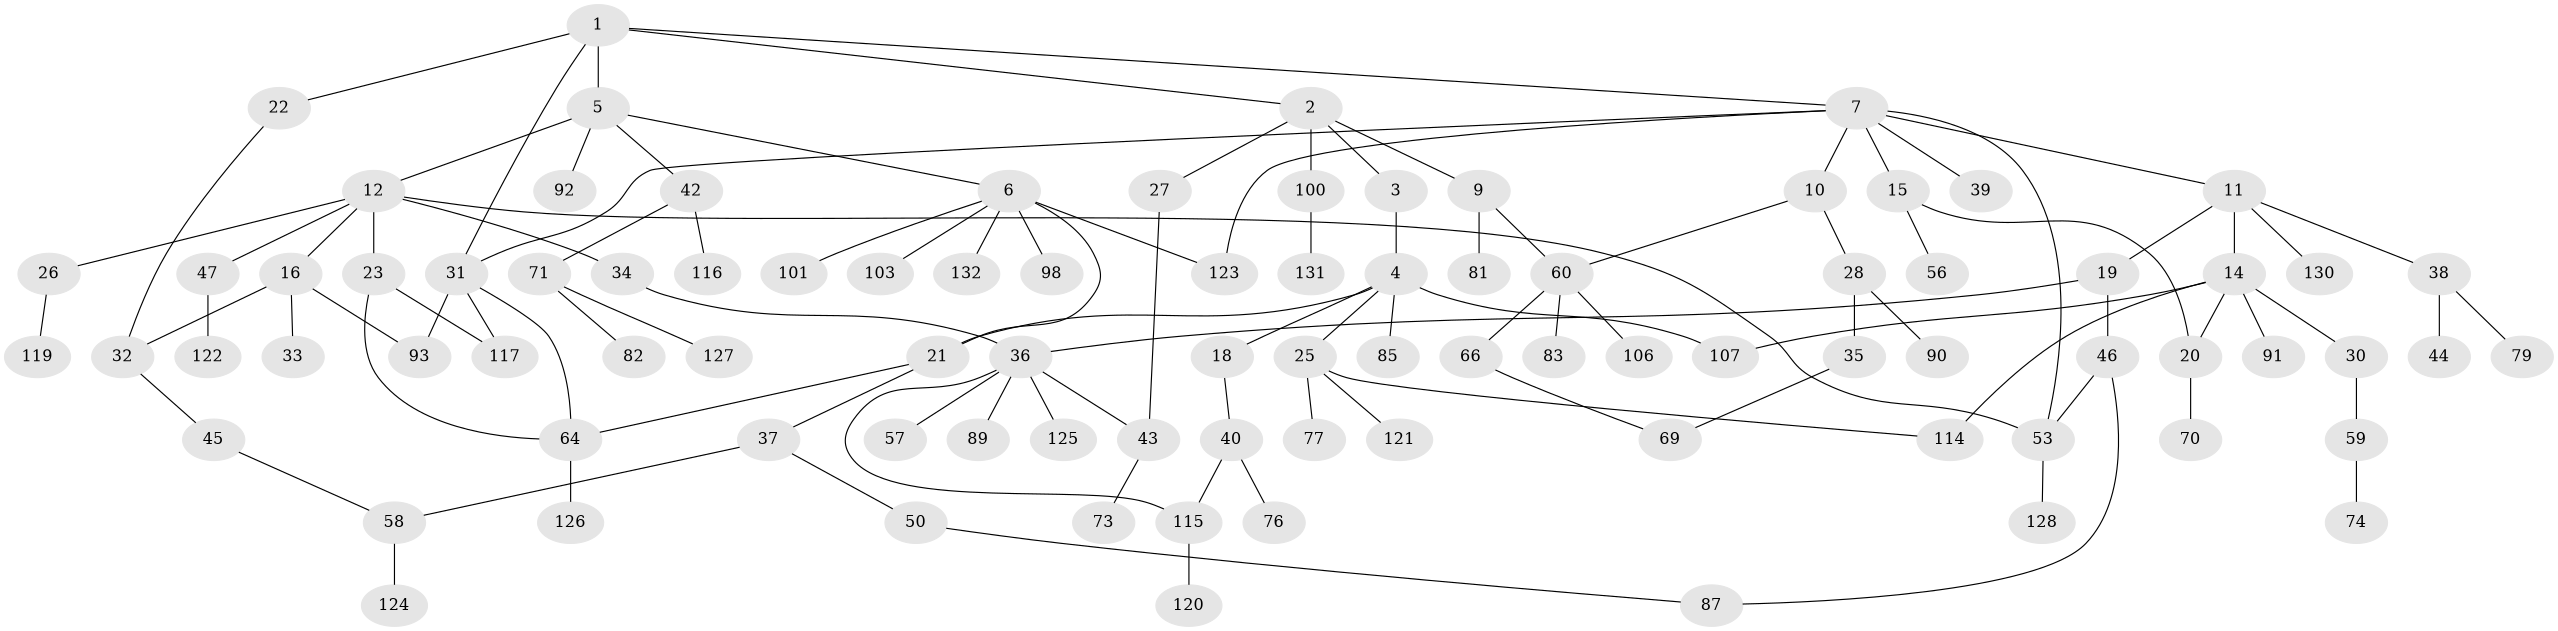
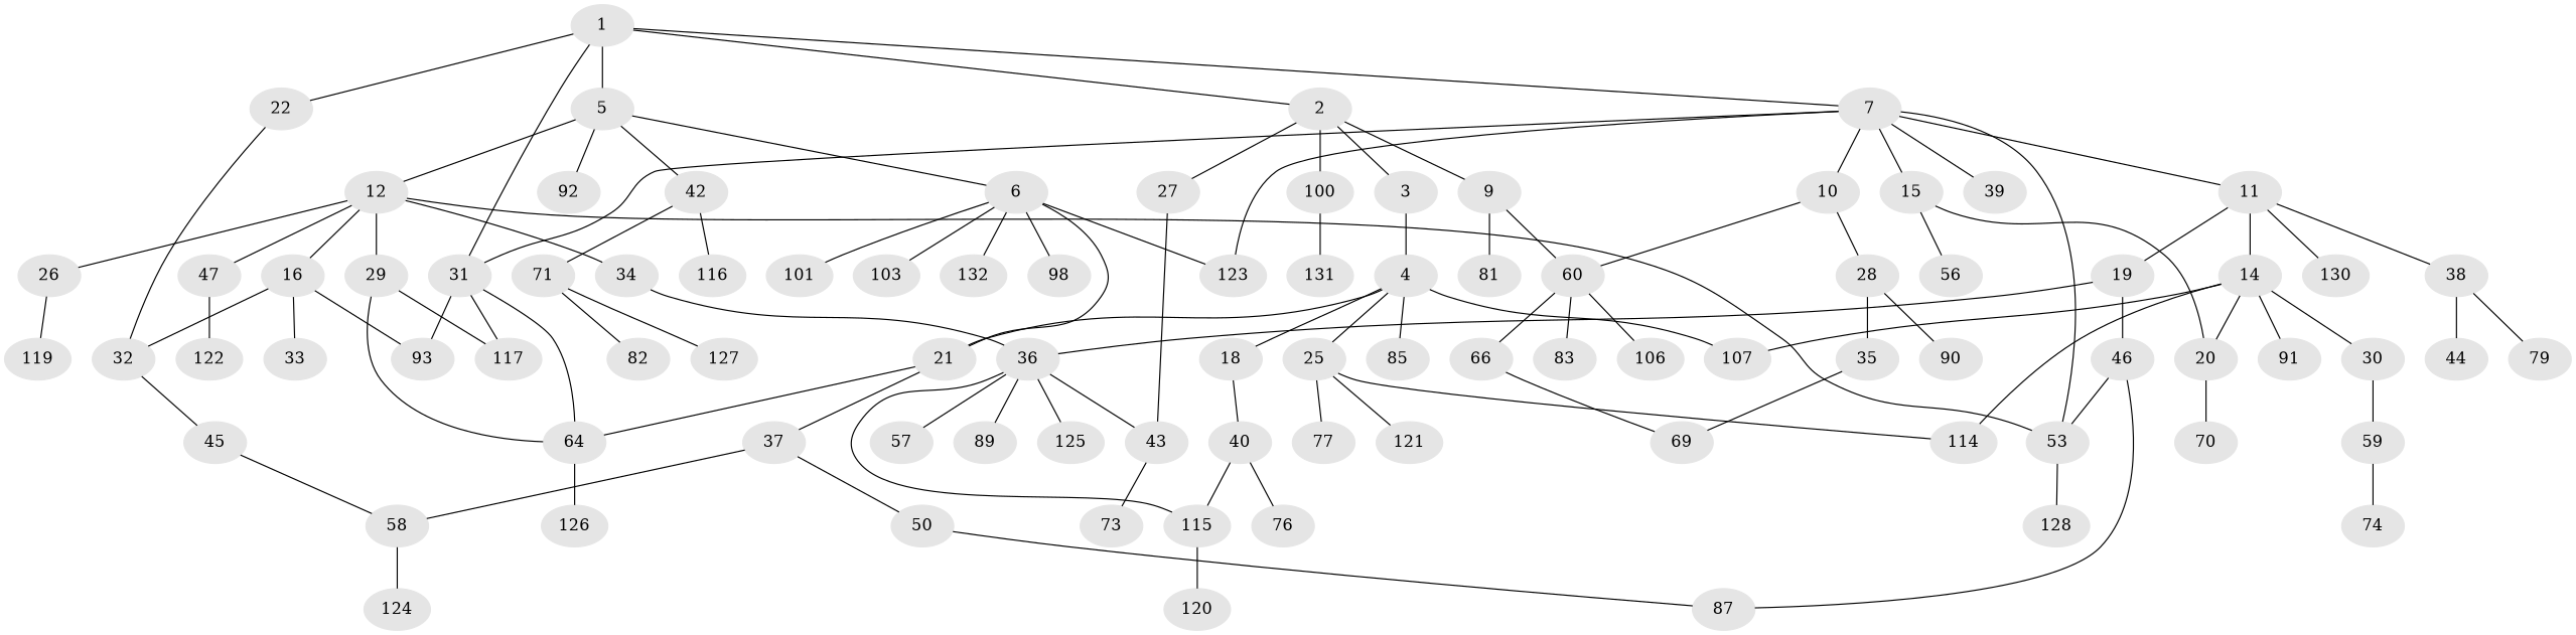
  graph {
    node [color=gray90 style=filled]
    1 [super="+52"]
    2 [super="+63"]
    5 [super="+61"]
    7 [super="+13"]
    22
    31 [super="+72"]
    3
    9 [super="+49"]
    27
    100
    92
    6 [super="+102"]
    12 [super="+65"]
    42 [super="+108"]
    123
    10 [super="+24"]
    11 [super="+17"]
    15 [super="+88"]
    39
    53 [super="+67"]
    32 [super="+118"]
    93
    64 [super="+95"]
    117
    4 [super="+8"]
    60 [super="+84"]
    81
    43 [super="+96"]
    131
    18 [super="+133"]
    21 [super="+29"]
    25 [super="+51"]
    85
    107
    40
    37 [super="+41"]
    114
    77 [super="+109"]
    121
    98
    101
    103
    132
    16 [super="+111"]
-   23 [super="+55"]
+   23 [super="+55" label=29]
    26
    34 [super="+104"]
    47
    71 [super="+78"]
    116
    28 [super="+80"]
    14 [super="+54"]
    19
    38 [super="+62"]
    130
    20 [super="+48"]
    56
    128
    66 [super="+94"]
    83
    106
    35 [super="+86"]
    90
    30
    91
    36 [super="+68"]
    46 [super="+112"]
    44
    79
    33
    119
    122 [super="+129"]
    70
    59
    45 [super="+105"]
    115
    76 [super="+99"]
    57
    89
    125
    87 [super="+110"]
    50
    58 [super="+97"]
    126
    73
    69
    74 [super="+113"]
    120
    124
    82
    127
    1 -- 2
    1 -- 5
    1 -- 7
    1 -- 22
    1 -- 31
    2 -- 3
    2 -- 9
    2 -- 27
    2 -- 100
    5 -- 92
    5 -- 6
    5 -- 12
    5 -- 42
    7 -- 31
    7 -- 123
    7 -- 10
    7 -- 11
    7 -- 15
    7 -- 39
    7 -- 53
    22 -- 32
    31 -- 93
    31 -- 64
    31 -- 117
    3 -- 4 [weight=2]
    9 -- 60
    9 -- 81
    27 -- 43
    100 -- 131
    6 -- 123
    6 -- 21 [weight=2]
    6 -- 98
    6 -- 101
    6 -- 103
    6 -- 132
    12 -- 53
    12 -- 16
    12 -- 23
    12 -- 26
    12 -- 34
    12 -- 47
    42 -- 71
    42 -- 116
    10 -- 60
    10 -- 28
    11 -- 14
    11 -- 19
    11 -- 38
    11 -- 130
    15 -- 20
    15 -- 56
    53 -- 128
    32 -- 45
    64 -- 126
    4 -- 18
    4 -- 21
    4 -- 25
    4 -- 85
    4 -- 107
    60 -- 66
    60 -- 83
    60 -- 106
    43 -- 73
    18 -- 40
    21 -- 64
    21 -- 37
    25 -- 114
    25 -- 77
    25 -- 121
    40 -- 115
    40 -- 76
    37 -- 50
    37 -- 58
    16 -- 32
    16 -- 93
    16 -- 33
    23 -- 64
    23 -- 117
    26 -- 119
    34 -- 36
    47 -- 122
    71 -- 82
    71 -- 127
    28 -- 35
    28 -- 90
    14 -- 107
    14 -- 114
    14 -- 20
    14 -- 30
    14 -- 91
    19 -- 36
    19 -- 46
    38 -- 44
    38 -- 79
    20 -- 70
    66 -- 69
    35 -- 69
    30 -- 59
    36 -- 43
    36 -- 115
    36 -- 57
    36 -- 89
    36 -- 125
    46 -- 53
    46 -- 87
    59 -- 74
    45 -- 58
    115 -- 120
    50 -- 87
    58 -- 124
  }
